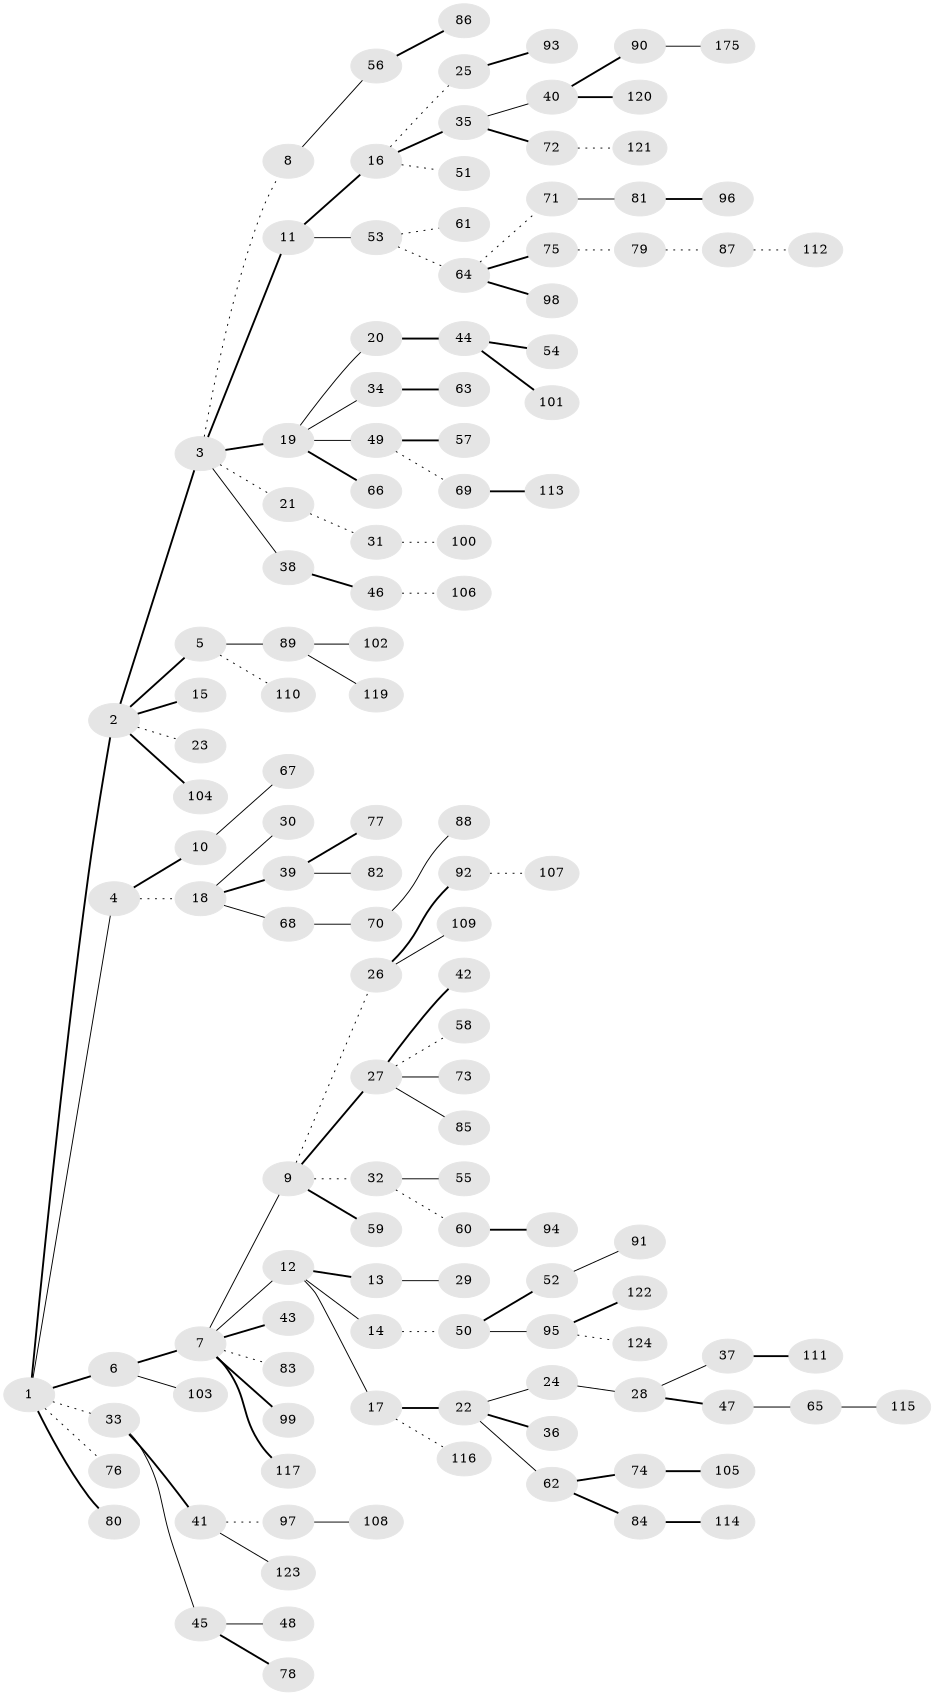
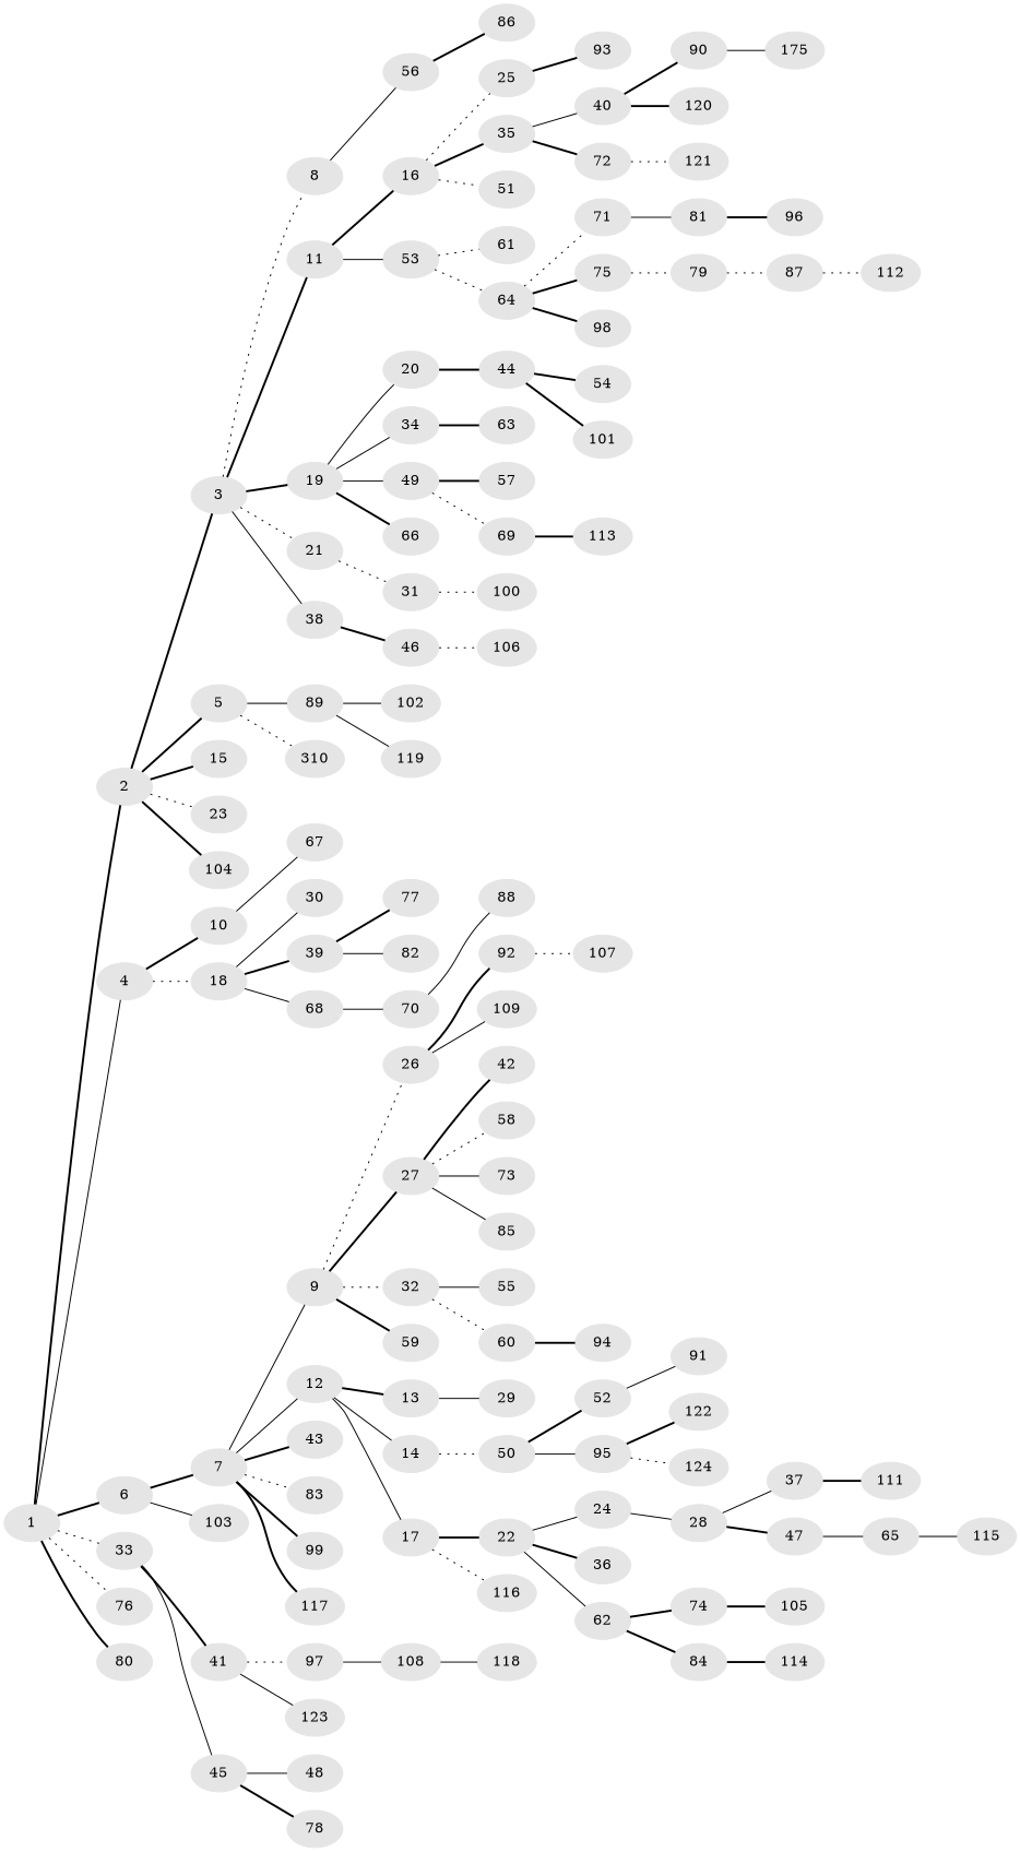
  graph {
    rankdir=LR
    node [color=gray90 style=filled]
    edge [style=bold]
    1
    2
    4
    6
    33
    76
    80
    3
    5
    15
    23
    104
    10
    18
    7
    103
    41
    45
    8
    11
    19
    21
    38
    89
-   110
+   110 [label=310]
    56
    16
    53
    20
    34
    49
    66
    31
    46
    67
    30
    39
    68
    102
    119
    9
    12
    43
    83
    99
    117
    26
    27
    32
    59
    13
    14
    17
    86
    92
    109
    42
    58
    73
    85
    55
    60
    25
    35
    51
    61
    64
    29
    50
    22
    116
    52
    95
    93
    40
    72
    24
    36
    62
    77
    82
    70
    44
    63
    57
    69
    54
    101
    100
    28
    74
    84
    37
    47
    107
    111
    65
    94
    97
    123
    48
    78
    90
    120
    121
    106
    n107 [label=175]
    108
    115
    113
    91
    122
    124
    71
    75
    98
    105
    114
    81
    79
    88
    96
    87
    112
+   118
    1 -- 2
    1 -- 4 [style=solid]
    1 -- 6
    1 -- 33 [style=dotted]
    1 -- 76 [style=dotted]
    1 -- 80
    2 -- 3
    2 -- 5
    2 -- 15
    2 -- 23 [style=dotted]
    2 -- 104
    4 -- 10
    4 -- 18 [style=dotted]
    6 -- 7
    6 -- 103 [style=solid]
    33 -- 41
    33 -- 45 [style=solid]
    3 -- 8 [style=dotted]
    3 -- 11
    3 -- 19
    3 -- 21 [style=dotted]
    3 -- 38 [style=solid]
    5 -- 89 [style=solid]
    5 -- 110 [style=dotted]
    10 -- 67 [style=solid]
    18 -- 30 [style=solid]
    18 -- 39
    18 -- 68 [style=solid]
    7 -- 9 [style=solid]
    7 -- 12 [style=solid]
    7 -- 43
    7 -- 83 [style=dotted]
    7 -- 99
    7 -- 117
    41 -- 97 [style=dotted]
    41 -- 123 [style=solid]
    45 -- 48 [style=solid]
    45 -- 78
    8 -- 56 [style=solid]
    11 -- 16
    11 -- 53 [style=solid]
    19 -- 20 [style=solid]
    19 -- 34 [style=solid]
    19 -- 49 [style=solid]
    19 -- 66
    21 -- 31 [style=dotted]
    38 -- 46
    89 -- 102 [style=solid]
    89 -- 119 [style=solid]
    56 -- 86
    16 -- 25 [style=dotted]
    16 -- 35
    16 -- 51 [style=dotted]
    53 -- 61 [style=dotted]
    53 -- 64 [style=dotted]
    20 -- 44
    34 -- 63
    49 -- 57
    49 -- 69 [style=dotted]
    31 -- 100 [style=dotted]
    46 -- 106 [style=dotted]
    39 -- 77
    39 -- 82 [style=solid]
    68 -- 70 [style=solid]
    9 -- 26 [style=dotted]
    9 -- 27
    9 -- 32 [style=dotted]
    9 -- 59
    12 -- 13
    12 -- 14 [style=solid]
    12 -- 17 [style=solid]
    26 -- 92
    26 -- 109 [style=solid]
    27 -- 42
    27 -- 58 [style=dotted]
    27 -- 73 [style=solid]
    27 -- 85 [style=solid]
    32 -- 55 [style=solid]
    32 -- 60 [style=dotted]
    13 -- 29 [style=solid]
    14 -- 50 [style=dotted]
    17 -- 22
    17 -- 116 [style=dotted]
    92 -- 107 [style=dotted]
    60 -- 94
    25 -- 93
    35 -- 40 [style=solid]
    35 -- 72
    64 -- 71 [style=dotted]
    64 -- 75
    64 -- 98
    50 -- 52
    50 -- 95 [style=solid]
    22 -- 24 [style=solid]
    22 -- 36
    22 -- 62 [style=solid]
    52 -- 91 [style=solid]
    95 -- 122
    95 -- 124 [style=dotted]
    40 -- 90
    40 -- 120
    72 -- 121 [style=dotted]
    24 -- 28 [style=solid]
    62 -- 74
    62 -- 84
    70 -- 88 [style=solid]
    44 -- 54
    44 -- 101
    69 -- 113
    28 -- 37 [style=solid]
    28 -- 47
    74 -- 105
    84 -- 114
    37 -- 111
    47 -- 65 [style=solid]
    65 -- 115 [style=solid]
    97 -- 108 [style=solid]
    90 -- n107 [style=solid]
+   108 -- 118 [style=solid]
    71 -- 81 [style=solid]
    75 -- 79 [style=dotted]
    81 -- 96
    79 -- 87 [style=dotted]
    87 -- 112 [style=dotted]
  }
